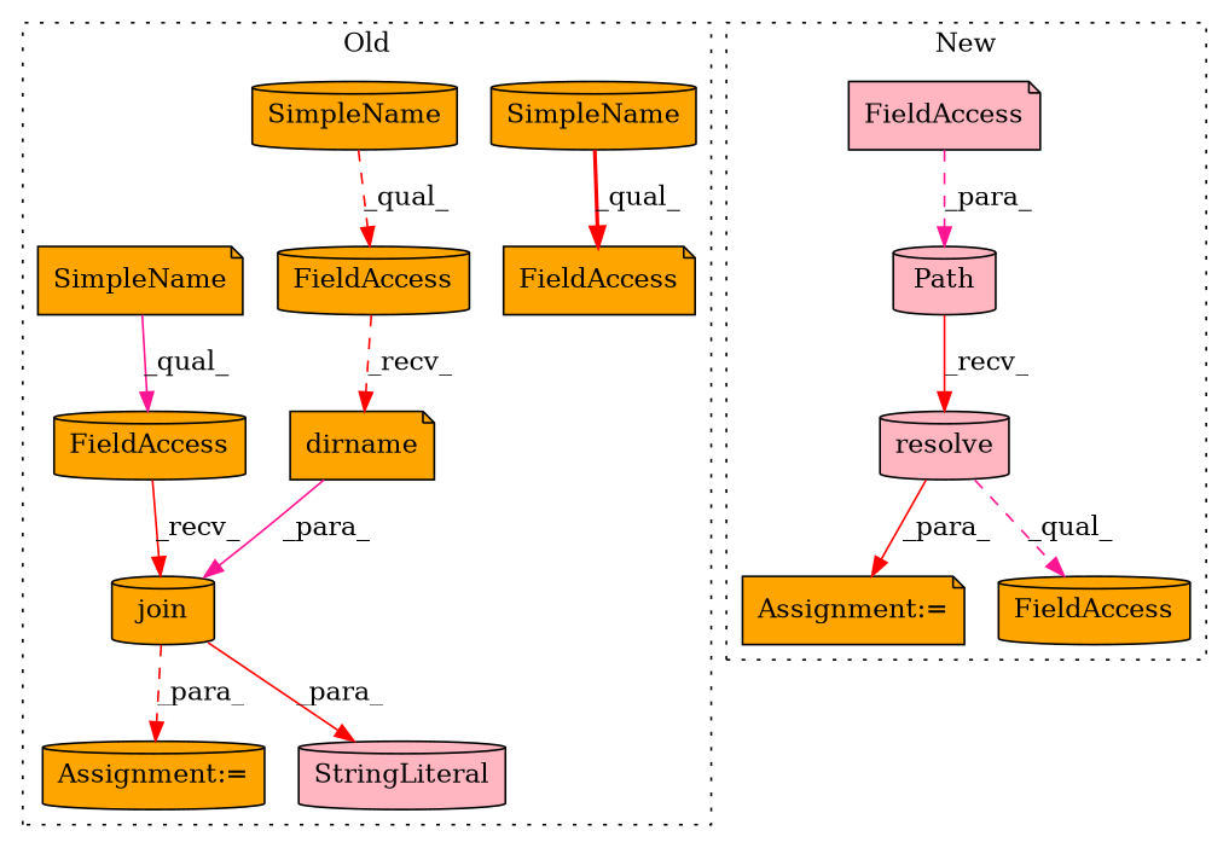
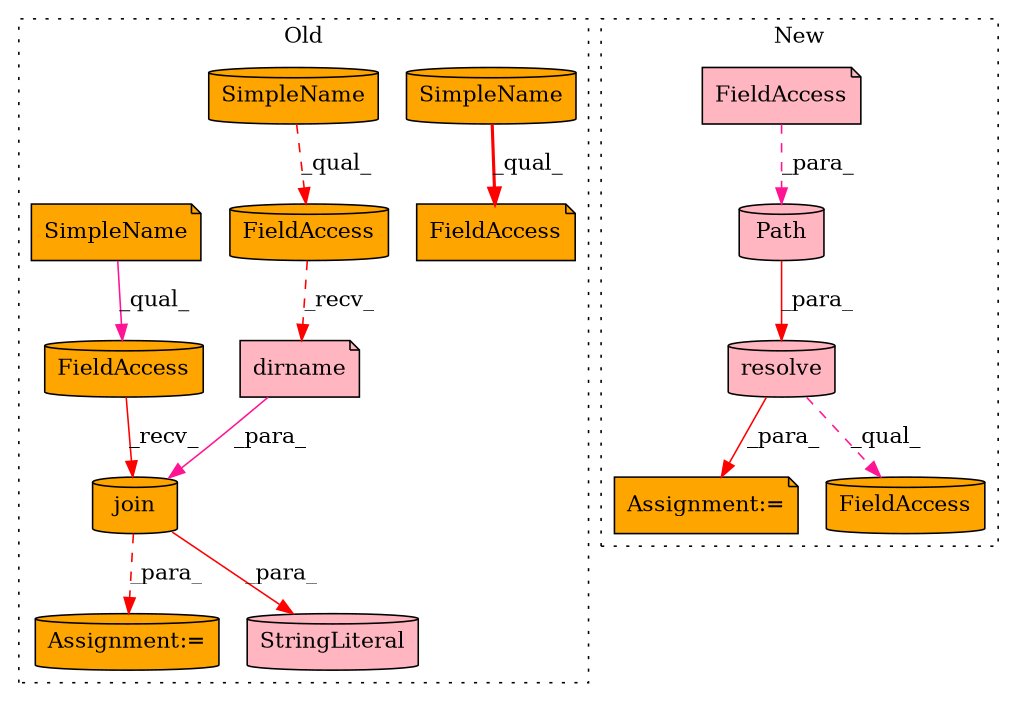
  digraph {
    node [a=22 fillcolor=orange l=7 s=531 shape=cylinder style=filled]
    edge [color=red style=solid]
-   n1 [a=32 l="8,1" label=dirname s="539,572" shape=note]
+   n1 [a=32 fillcolor=lightpink l="8,1" label=dirname s="539,572" shape=note]
    n2 [label=FieldAccess]
    n3 [a=7 l=1 label="Assignment:=" s=517]
    n4 [label=FieldAccess s=547 shape=note]
    n5 [label=FieldAccess s=518]
    n6 [a=32 l="5,1" label=join s="526,608"]
    n7 [a=45 fillcolor=lightpink l=11 label=StringLiteral s=597]
    n8 [a=42 l=2 label=SimpleName s=547]
    n9 [a=42 l=2 label=SimpleName]
    n10 [a=42 l=2 label=SimpleName s=518 shape=note]
    n11 [a=32 fillcolor=lightpink l=9 label=resolve]
    n12 [a=7 l=1 label="Assignment:=" s=512 shape=note]
    n13 [a=32 fillcolor=lightpink l="5,1" label=Path s="516,529"]
    n14 [fillcolor=lightpink l=8 label=FieldAccess s=521 shape=note]
    n15 [l=31 label=FieldAccess s=516]
    subgraph cluster_1 {
      label=Old
      style=dotted
      n1
      n2
      n3
      n4
      n5
      n6
      n7
      n8
      n9
      n10
    }
    subgraph cluster_2 {
      label=New
      style=dotted
      n11
      n12
      n13
      n14
      n15
    }
    n1 -> n6 [color=deeppink label=_para_]
    n2 -> n1 [label=_recv_ style=dashed]
    n5 -> n6 [label=_recv_]
    n6 -> n3 [label=_para_ style=dashed]
    n6 -> n7 [label=_para_]
    n8 -> n4 [label=_qual_ style=bold]
    n9 -> n2 [label=_qual_ style=dashed]
    n10 -> n5 [color=deeppink label=_qual_]
    n11 -> n12 [label=_para_]
    n11 -> n15 [color=deeppink label=_qual_ style=dashed]
-   n13 -> n11 [label=_recv_]
+   n13 -> n11 [label=_para_]
    n14 -> n13 [color=deeppink label=_para_ style=dashed]
  }
